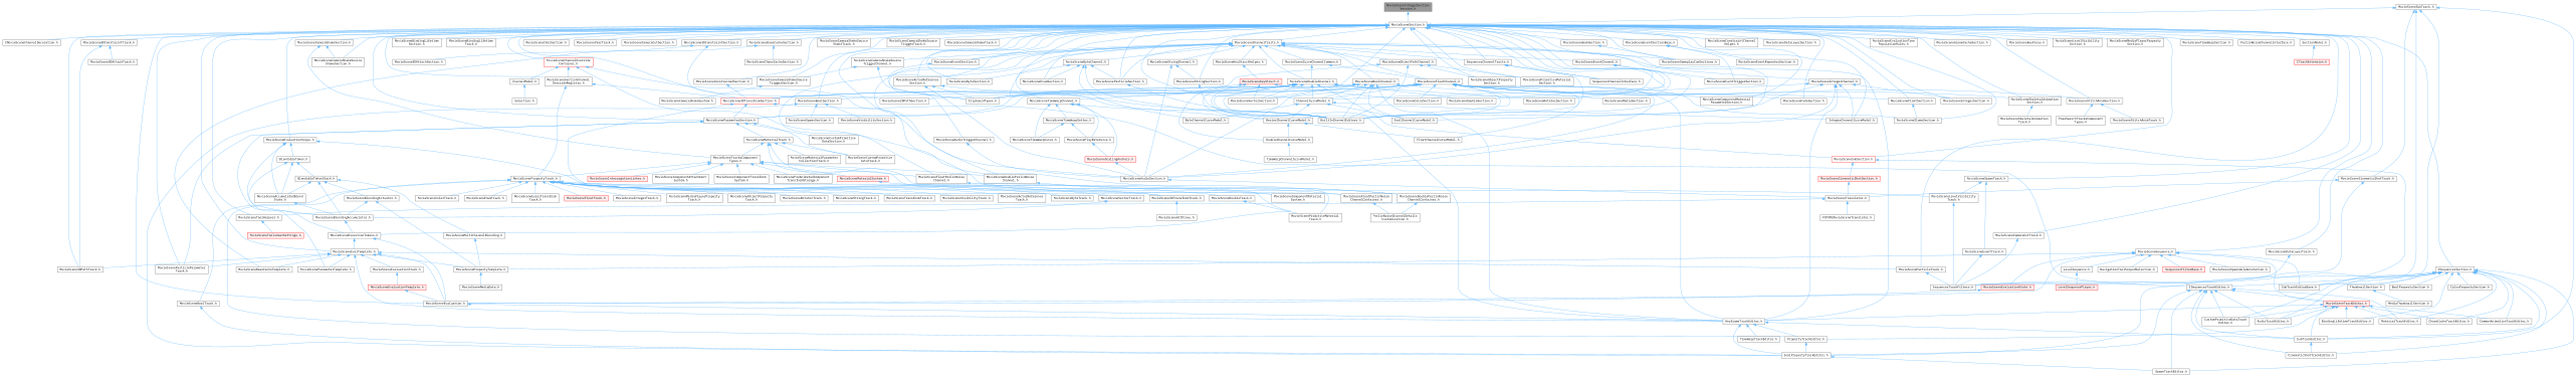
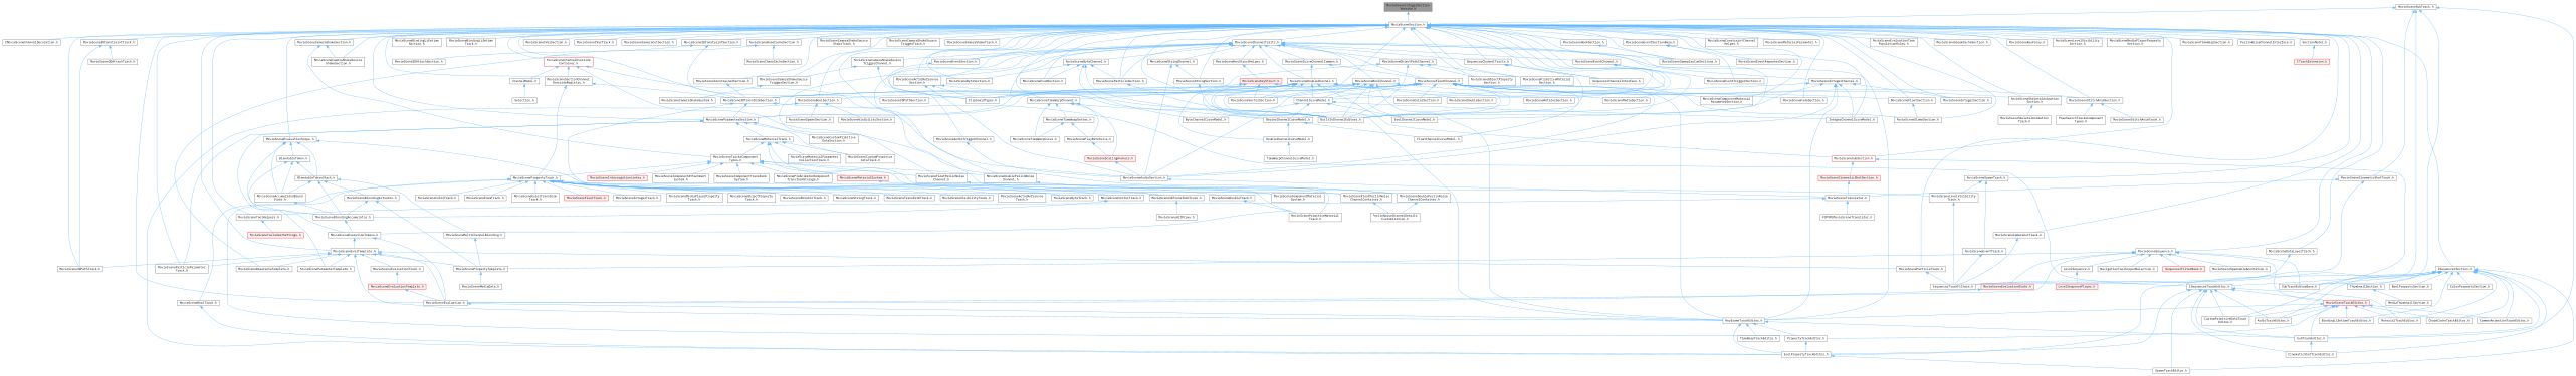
  digraph {
    fontname="IBM Plex Mono"
    node [color=grey40 fillcolor=white fontname="IBM Plex Mono" fontsize=10 shape=box style=filled]
    edge [color=steelblue1 dir=back fontname="IBM Plex Mono" fontsize=10 labelfontname=Helvetica labelfontsize=10 style=solid]
    n1 [color=gray40 fillcolor=grey60 fontcolor=black height=0.2 label="MovieSceneIntegerSection\lVersion.h" width=0.4]
    n2 [height=0.2 label="MovieSceneSection.h" width=0.4]
    n3 [height=0.2 label="BezierChannelCurveModel.h" width=0.4]
    n4 [height=0.2 label="BoolChannelCurveModel.h" width=0.4]
    n5 [height=0.2 label="ChannelCurveModel.h" width=0.4]
    n6 [height=0.2 label="IntegerChannelCurveModel.h" width=0.4]
    n7 [height=0.2 label="IMovieSceneChannelDecoration.h" width=0.4]
    n8 [height=0.2 label="ISequencerSection.h" width=0.4]
    n9 [height=0.2 label="MovieScene3DConstraintSection.h" width=0.4]
    n10 [height=0.2 label="MovieScene3DConstraintTrack.h" width=0.4]
    n11 [height=0.2 label="MovieScene3DPathTrack.h" width=0.4]
-   n12 [color=red height=0.2 label="MovieScene3DTransformSection.h" width=0.4]
+   n12 [height=0.2 label="MovieScene3DTransformSection.h" width=0.4]
    n13 [height=0.2 label="MovieSceneParameterSection.h" width=0.4]
    n14 [height=0.2 label="MovieSceneParticleParameter\lTrack.h" width=0.4]
    n15 [height=0.2 label="MovieSceneActorReference\lSection.h" width=0.4]
    n16 [height=0.2 label="MovieSceneAudioSection.h" width=0.4]
    n17 [height=0.2 label="MovieSceneToolHelpers.h" width=0.4]
    n18 [height=0.2 label="MovieSceneBaseCacheSection.h" width=0.4]
    n19 [height=0.2 label="MovieSceneBindingLifetime\lSection.h" width=0.4]
    n20 [height=0.2 label="MovieSceneBindingLifetime\lTrack.h" width=0.4]
    n21 [height=0.2 label="MovieSceneBoolSection.h" width=0.4]
    n22 [height=0.2 label="MovieSceneByteSection.h" width=0.4]
    n23 [height=0.2 label="MovieSceneCVarSection.h" width=0.4]
    n24 [height=0.2 label="MovieSceneCVarTrack.h" width=0.4]
    n25 [height=0.2 label="MovieSceneCameraCutSection.h" width=0.4]
    n26 [height=0.2 label="MovieSceneCameraCutTrack.h" width=0.4]
    n27 [height=0.2 label="MovieSceneCameraShakeSection.h" width=0.4]
    n28 [height=0.2 label="MovieSceneCameraShakeSource\lShakeSection.h" width=0.4]
    n29 [height=0.2 label="MovieSceneCameraShakeSource\lShakeTrack.h" width=0.4]
    n30 [height=0.2 label="MovieSceneCameraShakeSource\lTriggerSection.h" width=0.4]
    n31 [height=0.2 label="MovieSceneCameraShakeSource\lTriggerTrack.h" width=0.4]
    n32 [height=0.2 label="MovieSceneCameraShakeTrack.h" width=0.4]
    n33 [color=red height=0.2 label="MovieSceneChannelOverride\lContainer.h" width=0.4]
    n34 [height=0.2 label="MovieSceneSectionChannel\lOverrideRegistry.h" width=0.4]
    n35 [height=0.2 label="MovieSceneChannelTraits.h" width=0.4]
    n36 [height=0.2 label="MovieSceneMediaSection.h" width=0.4]
    n37 [height=0.2 label="MovieSceneEnumSection.h" width=0.4]
    n38 [height=0.2 label="MovieSceneParticleSection.h" width=0.4]
    n39 [height=0.2 label="MovieSceneDoubleSection.h" width=0.4]
    n40 [height=0.2 label="MovieSceneRotatorSection.h" width=0.4]
    n41 [color=red height=0.2 label="MovieSceneSubSection.h" width=0.4]
    n42 [height=0.2 label="MovieSceneVectorSection.h" width=0.4]
    n43 [height=0.2 label="MovieSceneColorSection.h" width=0.4]
    n44 [height=0.2 label="MovieSceneComponentMaterial\lParameterSection.h" width=0.4]
    n45 [height=0.2 label="MovieSceneFadeSection.h" width=0.4]
    n46 [height=0.2 label="MovieSceneFloatSection.h" width=0.4]
    n47 [height=0.2 label="MovieSceneSlomoSection.h" width=0.4]
    n48 [height=0.2 label="MovieSceneSkeletalAnimation\lSection.h" width=0.4]
    n49 [height=0.2 label="MovieSceneStitchAnimSection.h" width=0.4]
    n50 [height=0.2 label="MovieSceneEventSection.h" width=0.4]
    n51 [height=0.2 label="MovieSceneGameplayCueSections.h" width=0.4]
    n52 [height=0.2 label="MovieSceneIntegerSection.h" width=0.4]
    n53 [height=0.2 label="MovieSceneObjectProperty\lSection.h" width=0.4]
    n54 [height=0.2 label="MovieScenePrimitiveMaterial\lSection.h" width=0.4]
    n55 [height=0.2 label="MovieSceneStringSection.h" width=0.4]
    n56 [height=0.2 label="SequencerChannelTraits.h" width=0.4]
    n57 [height=0.2 label="SequencerChannelInterface.h" width=0.4]
    n58 [height=0.2 label="MovieSceneConstrainedSection.h" width=0.4]
    n59 [height=0.2 label="MovieSceneConstraintChannel\lHelper.h" width=0.4]
-   n60 [height=0.2 label="MovieSceneDataLayerSection.h" width=0.4]
+   n60 [height=0.2 label="MovieSceneMaterialParameter.h" width=0.4]
    n61 [height=0.2 label="MovieSceneDataLayerTrack.h" width=0.4]
    n62 [height=0.2 label="MovieSceneEvalTemplate.h" width=0.4]
    n63 [height=0.2 label="MovieSceneEvaluation.h" width=0.4]
    n64 [height=0.2 label="MovieSceneParticleTrack.h" width=0.4]
    n65 [height=0.2 label="MovieSceneEvaluationScope.h" width=0.4]
    n66 [height=0.2 label="MovieSceneEvaluationTree\lPopulationRules.h" width=0.4]
    n67 [height=0.2 label="MovieSceneEventSectionBase.h" width=0.4]
    n68 [height=0.2 label="MovieSceneGroomCacheSection.h" width=0.4]
    n69 [height=0.2 label="MovieSceneHookSection.h" width=0.4]
    n70 [height=0.2 label="MovieSceneKeyProxy.h" width=0.4]
    n71 [height=0.2 label="MovieSceneLevelVisibility\lSection.h" width=0.4]
    n72 [height=0.2 label="MovieSceneMediaPlayerProperty\lSection.h" width=0.4]
    n73 [height=0.2 label="MovieSceneSequence.h" width=0.4]
    n74 [height=0.2 label="MovieSceneSpawnTrack.h" width=0.4]
    n75 [height=0.2 label="MovieSceneTimeWarpSection.h" width=0.4]
    n76 [height=0.2 label="PerlinNoiseChannelInterface.h" width=0.4]
    n77 [height=0.2 label="SectionModel.h" width=0.4]
    n78 [height=0.2 label="DoubleChannelCurveModel.h" width=0.4]
    n79 [height=0.2 label="FloatChannelCurveModel.h" width=0.4]
    n80 [height=0.2 label="ByteChannelCurveModel.h" width=0.4]
    n81 [height=0.2 label="AudioTrackEditor.h" width=0.4]
    n82 [height=0.2 label="BindingLifetimeTrackEditor.h" width=0.4]
    n83 [height=0.2 label="BoolPropertySection.h" width=0.4]
    n84 [height=0.2 label="BoolPropertyTrackEditor.h" width=0.4]
    n85 [height=0.2 label="SpawnTrackEditor.h" width=0.4]
    n86 [height=0.2 label="ChaosCacheTrackEditor.h" width=0.4]
    n87 [height=0.2 label="CinematicShotTrackEditor.h" width=0.4]
    n88 [height=0.2 label="ColorPropertySection.h" width=0.4]
    n89 [height=0.2 label="CommonAnimationTrackEditor.h" width=0.4]
    n90 [height=0.2 label="CustomPrimitiveDataTrack\lEditor.h" width=0.4]
    n91 [height=0.2 label="ISequencerTrackEditor.h" width=0.4]
    n92 [height=0.2 label="MaterialTrackEditor.h" width=0.4]
    n93 [height=0.2 label="SubTrackEditor.h" width=0.4]
    n94 [height=0.2 label="SubTrackEditorBase.h" width=0.4]
    n95 [height=0.2 label="ThumbnailSection.h" width=0.4]
    n96 [height=0.2 label="MovieScene3DAttachSection.h" width=0.4]
    n97 [height=0.2 label="MovieScene3DPathSection.h" width=0.4]
    n98 [height=0.2 label="MovieScene3DAttachTrack.h" width=0.4]
    n99 [height=0.2 label="MovieScene3DTransformTrack.h" width=0.4]
    n100 [height=0.2 label="MovieSceneCustomPrimitive\lDataSection.h" width=0.4]
    n101 [height=0.2 label="MovieSceneCustomPrimitive\lDataTrack.h" width=0.4]
    n102 [height=0.2 label="MovieSceneMaterialTrack.h" width=0.4]
    n103 [height=0.2 label="MovieSceneParameterTemplate.h" width=0.4]
    n104 [height=0.2 label="BuiltInChannelEditors.h" width=0.4]
    n105 [height=0.2 label="ClipboardTypes.h" width=0.4]
    n106 [height=0.2 label="MovieSceneTranslator.h" width=0.4]
    n107 [color=red fillcolor="#FFF0F0" height=0.2 label="MovieSceneToolsUserSettings.h" width=0.4]
    n108 [height=0.2 label="MovieSceneBaseCacheTemplate.h" width=0.4]
    n109 [height=0.2 label="MovieSceneChaosCacheSection.h" width=0.4]
    n110 [height=0.2 label="MovieSceneSpawnSection.h" width=0.4]
    n111 [height=0.2 label="MovieSceneVisibilitySection.h" width=0.4]
    n112 [height=0.2 label="SequencerTrackFilters.h" width=0.4]
    n113 [height=0.2 label="MovieSceneTracksComponent\lTypes.h" width=0.4]
    n114 [height=0.2 label="MovieSceneCameraShakeSystem.h" width=0.4]
    n115 [height=0.2 label="MovieSceneDoublePerlinNoise\lChannelContainer.h" width=0.4]
    n116 [height=0.2 label="MovieSceneFloatPerlinNoise\lChannelContainer.h" width=0.4]
    n117 [height=0.2 label="ChannelModel.h" width=0.4]
    n118 [height=0.2 label="MovieScenePropertyTrack.h" width=0.4]
    n119 [height=0.2 label="KeyframeTrackEditor.h" width=0.4]
    n120 [height=0.2 label="MovieSceneDoublePerlinNoise\lChannel.h" width=0.4]
    n121 [height=0.2 label="MovieSceneFloatPerlinNoise\lChannel.h" width=0.4]
    n122 [height=0.2 label="MovieSceneAudioTriggerChannel.h" width=0.4]
    n123 [height=0.2 label="MovieSceneBoolChannel.h" width=0.4]
    n124 [height=0.2 label="MovieSceneByteChannel.h" width=0.4]
    n125 [height=0.2 label="MovieSceneCameraShakeSource\lTriggerChannel.h" width=0.4]
    n126 [height=0.2 label="MovieSceneCurveChannelCommon.h" width=0.4]
    n127 [height=0.2 label="MovieSceneDoubleChannel.h" width=0.4]
    n128 [height=0.2 label="MovieSceneTimeWarpChannel.h" width=0.4]
    n129 [height=0.2 label="MovieSceneFloatChannel.h" width=0.4]
    n130 [height=0.2 label="MovieSceneEventChannel.h" width=0.4]
    n131 [height=0.2 label="MovieSceneIntegerChannel.h" width=0.4]
    n132 [height=0.2 label="MovieSceneKeyStructHelper.h" width=0.4]
    n133 [height=0.2 label="MovieSceneObjectPathChannel.h" width=0.4]
    n134 [height=0.2 label="MovieSceneStringChannel.h" width=0.4]
    n135 [color=red fillcolor="#FFF0F0" height=0.2 label="MovieSceneCinematicShotSection.h" width=0.4]
    n136 [height=0.2 label="MovieSceneSkeletalAnimation\lTrack.h" width=0.4]
    n137 [height=0.2 label="MovieSceneStitchAnimTrack.h" width=0.4]
    n138 [height=0.2 label="PoseSearchTracksComponent\lTypes.h" width=0.4]
    n139 [height=0.2 label="MovieSceneEvaluationTrack.h" width=0.4]
    n140 [height=0.2 label="MovieScenePropertyTemplate.h" width=0.4]
    n141 [height=0.2 label="BlendableToken.h" width=0.4]
    n142 [height=0.2 label="BlendableTokenStack.h" width=0.4]
    n143 [height=0.2 label="MovieSceneAccumulatedBlend\lState.h" width=0.4]
    n144 [height=0.2 label="MovieSceneBlendingAccumulator.h" width=0.4]
    n145 [height=0.2 label="MovieSceneExecutionTokens.h" width=0.4]
    n146 [height=0.2 label="MovieSceneEventTriggerSection.h" width=0.4]
    n147 [height=0.2 label="MovieSceneEventRepeaterSection.h" width=0.4]
    n148 [color=red fillcolor="#FFF0F0" height=0.2 label="MovieSceneTrackEditor.h" width=0.4]
    n149 [height=0.2 label="LevelSequence.h" width=0.4]
    n150 [color=red fillcolor="#FFF0F0" height=0.2 label="MovieSceneEvaluationState.h" width=0.4]
    n151 [height=0.2 label="MovieSceneSpawnableAnnotation.h" width=0.4]
    n152 [height=0.2 label="NavigationToolScopedSelection.h" width=0.4]
    n153 [color=red fillcolor="#FFF0F0" height=0.2 label="SequencerFilterBase.h" width=0.4]
    n154 [height=0.2 label="MovieSceneLevelVisibility\lTrack.h" width=0.4]
    n155 [height=0.2 label="MovieSceneEventTrack.h" width=0.4]
    n156 [height=0.2 label="MovieSceneSubTrack.h" width=0.4]
    n157 [height=0.2 label="MovieSceneCinematicShotTrack.h" width=0.4]
    n158 [color=red fillcolor="#FFF0F0" height=0.2 label="ITrackExtension.h" width=0.4]
    n159 [height=0.2 label="TimeWarpChannelCurveModel.h" width=0.4]
    n160 [height=0.2 label="MediaThumbnailSection.h" width=0.4]
    n161 [height=0.2 label="PropertyTrackEditor.h" width=0.4]
    n162 [height=0.2 label="TimeWarpTrackEditor.h" width=0.4]
    n163 [height=0.2 label="MovieSceneHitProxy.h" width=0.4]
    n164 [height=0.2 label="MovieSceneComponentMaterial\lSystem.h" width=0.4]
    n165 [height=0.2 label="MovieSceneMaterialParameter\lCollectionTrack.h" width=0.4]
    n166 [height=0.2 label="MovieScenePrimitiveMaterial\lTrack.h" width=0.4]
    n167 [height=0.2 label="MovieSceneComponentAttachment\lSystem.h" width=0.4]
    n168 [height=0.2 label="MovieSceneComponentTransform\lSystem.h" width=0.4]
    n169 [color=red fillcolor="#FFF0F0" height=0.2 label="MovieSceneInterrogationLinker.h" width=0.4]
    n170 [color=red fillcolor="#FFF0F0" height=0.2 label="MovieSceneMaterialSystem.h" width=0.4]
    n171 [height=0.2 label="MovieScenePreAnimatedComponent\lTransformStorage.h" width=0.4]
    n172 [height=0.2 label="MovieSceneActorReference\lTrack.h" width=0.4]
    n173 [height=0.2 label="MovieSceneBoolTrack.h" width=0.4]
    n174 [height=0.2 label="MovieSceneByteTrack.h" width=0.4]
    n175 [height=0.2 label="MovieSceneColorTrack.h" width=0.4]
    n176 [height=0.2 label="MovieSceneDoubleTrack.h" width=0.4]
    n177 [height=0.2 label="MovieSceneEnumTrack.h" width=0.4]
    n178 [height=0.2 label="MovieSceneEulerTransform\lTrack.h" width=0.4]
    n179 [color=red fillcolor="#FFF0F0" height=0.2 label="MovieSceneFloatTrack.h" width=0.4]
    n180 [height=0.2 label="MovieSceneIntegerTrack.h" width=0.4]
    n181 [height=0.2 label="MovieSceneMediaPlayerProperty\lTrack.h" width=0.4]
    n182 [height=0.2 label="MovieSceneObjectProperty\lTrack.h" width=0.4]
    n183 [height=0.2 label="MovieSceneRotatorTrack.h" width=0.4]
    n184 [height=0.2 label="MovieSceneStringTrack.h" width=0.4]
    n185 [height=0.2 label="MovieSceneTransformTrack.h" width=0.4]
    n186 [height=0.2 label="MovieSceneVectorTrack.h" width=0.4]
    n187 [height=0.2 label="MovieSceneVisibilityTrack.h" width=0.4]
    n188 [height=0.2 label="PerlinNoiseChannelDetails\lCustomization.h" width=0.4]
    n189 [height=0.2 label="FCPXMLMovieSceneTranslator.h" width=0.4]
    n190 [height=0.2 label="Selection.h" width=0.4]
    n191 [height=0.2 label="MovieScenePlayRateCurve.h" width=0.4]
    n192 [color=red fillcolor="#FFF0F0" height=0.2 label="MovieSceneScalingAnchors.h" width=0.4]
    n193 [height=0.2 label="MovieSceneTimeWarpCurve.h" width=0.4]
    n194 [height=0.2 label="MovieSceneTimeWarpGetter.h" width=0.4]
    n195 [color=red fillcolor="#FFF0F0" height=0.2 label="MovieSceneKeyStruct.h" width=0.4]
    n196 [color=red fillcolor="#FFF0F0" height=0.2 label="MovieSceneEvaluationTemplate.h" width=0.4]
    n197 [height=0.2 label="MovieSceneMediaData.h" width=0.4]
    n198 [height=0.2 label="MovieSceneBlendingActuator.h" width=0.4]
    n199 [height=0.2 label="MovieSceneMultiChannelBlending.h" width=0.4]
    n200 [color=red fillcolor="#FFF0F0" height=0.2 label="LevelSequencePlayer.h" width=0.4]
    n1 -> n2
    n2 -> n3
    n2 -> n4
    n2 -> n5
    n2 -> n6
    n2 -> n7
    n2 -> n8
    n2 -> n9
    n2 -> n10
    n2 -> n11
    n2 -> n12
    n2 -> n13
    n2 -> n14
    n2 -> n15
    n2 -> n16
    n2 -> n17
    n2 -> n18
    n2 -> n19
    n2 -> n20
    n2 -> n21
    n2 -> n22
    n2 -> n23
    n2 -> n24
    n2 -> n25
    n2 -> n26
    n2 -> n27
    n2 -> n28
    n2 -> n29
    n2 -> n30
    n2 -> n31
    n2 -> n32
    n2 -> n33
    n2 -> n34
    n2 -> n35
    n2 -> n36
    n2 -> n37
    n2 -> n38
    n2 -> n39
    n2 -> n40
    n2 -> n41
    n2 -> n42
    n2 -> n43
    n2 -> n44
    n2 -> n45
    n2 -> n46
    n2 -> n47
    n2 -> n48
    n2 -> n49
    n2 -> n50
    n2 -> n51
    n2 -> n52
    n2 -> n53
    n2 -> n54
    n2 -> n55
    n2 -> n56
    n2 -> n57
    n2 -> n58
    n2 -> n59
    n2 -> n60
    n2 -> n61
    n2 -> n62
    n2 -> n63
    n2 -> n64
    n2 -> n65
    n2 -> n66
    n2 -> n67
    n2 -> n68
    n2 -> n69
    n2 -> n70
    n2 -> n71
    n2 -> n72
    n2 -> n73
    n2 -> n74
    n2 -> n75
    n2 -> n76
    n2 -> n77
    n3 -> n78
    n3 -> n79
    n5 -> n3
    n5 -> n4
    n5 -> n6
    n5 -> n80
    n8 -> n81
    n8 -> n82
    n8 -> n83
    n8 -> n84
    n8 -> n85
    n8 -> n86
    n8 -> n87
    n8 -> n88
    n8 -> n89
    n8 -> n90
    n8 -> n91
    n8 -> n92
    n8 -> n93
    n8 -> n94
    n8 -> n95
    n9 -> n96
    n9 -> n97
    n10 -> n11
    n10 -> n98
    n12 -> n13
    n12 -> n91
    n12 -> n99
    n13 -> n14
    n13 -> n100
    n13 -> n101
    n13 -> n102
    n13 -> n103
    n15 -> n16
    n15 -> n104
    n15 -> n105
    n16 -> n106
    n17 -> n107
    n18 -> n108
    n18 -> n109
    n21 -> n84
    n21 -> n110
    n21 -> n111
    n26 -> n112
    n27 -> n28
    n27 -> n113
    n30 -> n114
    n33 -> n34
    n33 -> n115
    n33 -> n116
    n33 -> n117
    n34 -> n12
    n34 -> n118
    n35 -> n15
    n35 -> n38
    n35 -> n50
    n35 -> n51
    n35 -> n56
    n35 -> n119
    n35 -> n120
    n35 -> n121
    n35 -> n122
    n35 -> n123
    n35 -> n124
    n35 -> n125
    n35 -> n126
    n35 -> n127
    n35 -> n128
    n35 -> n129
    n35 -> n130
    n35 -> n131
    n35 -> n132
    n35 -> n133
    n35 -> n134
    n38 -> n104
    n41 -> n94
    n41 -> n135
    n46 -> n47
    n48 -> n136
    n49 -> n137
    n49 -> n138
    n50 -> n105
    n55 -> n104
    n56 -> n57
    n56 -> n104
    n58 -> n12
    n61 -> n112
    n62 -> n11
    n62 -> n14
    n62 -> n63
    n62 -> n64
    n62 -> n103
    n62 -> n108
    n62 -> n119
    n62 -> n139
    n62 -> n140
    n63 -> n119
    n64 -> n112
    n65 -> n141
+   n65 -> n142
    n65 -> n143
    n65 -> n144
    n65 -> n145
    n67 -> n146
    n67 -> n147
    n69 -> n51
    n73 -> n63
    n73 -> n94
    n73 -> n140
    n73 -> n148
    n73 -> n149
    n73 -> n150
    n73 -> n151
    n73 -> n152
    n73 -> n153
    n74 -> n154
    n74 -> n155
    n77 -> n158
    n78 -> n159
    n84 -> n85
    n91 -> n81
    n91 -> n84
    n91 -> n85
    n91 -> n87
    n91 -> n90
    n91 -> n92
    n91 -> n93
    n91 -> n148
    n93 -> n87
    n95 -> n160
    n99 -> n163
    n102 -> n101
    n102 -> n113
    n102 -> n164
    n102 -> n165
    n102 -> n166
    n106 -> n17
    n106 -> n189
    n113 -> n118
    n113 -> n120
    n113 -> n121
    n113 -> n167
    n113 -> n168
    n113 -> n169
    n113 -> n170
    n113 -> n171
    n115 -> n188
    n116 -> n188
    n117 -> n190
    n118 -> n99
    n118 -> n154
    n118 -> n161
    n118 -> n172
    n118 -> n173
    n118 -> n174
    n118 -> n175
    n118 -> n176
    n118 -> n177
    n118 -> n178
    n118 -> n179
    n118 -> n180
    n118 -> n181
    n118 -> n182
    n118 -> n183
    n118 -> n184
    n118 -> n185
    n118 -> n186
    n118 -> n187
    n119 -> n84
    n119 -> n93
    n119 -> n161
    n119 -> n162
    n120 -> n115
    n121 -> n116
    n122 -> n16
    n123 -> n4
    n123 -> n5
    n123 -> n13
    n123 -> n16
    n123 -> n21
    n123 -> n36
    n123 -> n104
    n123 -> n119
    n124 -> n22
    n124 -> n37
    n124 -> n38
    n124 -> n80
    n124 -> n104
    n125 -> n30
    n125 -> n105
    n126 -> n127
    n126 -> n129
    n127 -> n3
    n127 -> n5
    n127 -> n12
    n127 -> n39
    n127 -> n40
    n127 -> n41
    n127 -> n42
    n127 -> n78
    n127 -> n104
    n127 -> n105
    n127 -> n119
    n127 -> n128
    n128 -> n104
    n128 -> n191
    n128 -> n192
    n128 -> n193
    n128 -> n194
    n129 -> n3
    n129 -> n5
    n129 -> n12
    n129 -> n13
    n129 -> n16
    n129 -> n42
    n129 -> n43
    n129 -> n44
    n129 -> n45
    n129 -> n46
    n129 -> n47
    n129 -> n48
    n129 -> n49
    n129 -> n79
    n129 -> n97
    n129 -> n104
    n129 -> n105
    n129 -> n119
    n130 -> n104
    n130 -> n146
    n131 -> n5
    n131 -> n6
    n131 -> n16
    n131 -> n52
    n131 -> n104
    n131 -> n119
    n132 -> n195
    n133 -> n53
    n133 -> n54
    n133 -> n104
    n133 -> n105
    n134 -> n16
    n134 -> n55
    n135 -> n106
    n139 -> n196
    n140 -> n197
    n141 -> n142
    n141 -> n143
    n141 -> n145
    n142 -> n143
    n142 -> n144
    n142 -> n198
    n142 -> n199
    n143 -> n144
    n144 -> n145
    n145 -> n62
    n145 -> n63
    n148 -> n81
    n148 -> n82
    n148 -> n86
    n148 -> n89
    n148 -> n90
    n148 -> n92
    n148 -> n93
    n148 -> n119
    n148 -> n161
    n149 -> n200
    n150 -> n63
    n154 -> n112
    n155 -> n112
    n156 -> n2
    n156 -> n93
    n156 -> n94
    n156 -> n112
    n156 -> n157
    n157 -> n106
    n157 -> n112
    n161 -> n84
    n170 -> n164
    n173 -> n84
    n176 -> n166
    n186 -> n144
    n191 -> n192
    n192 -> n16
    n194 -> n191
    n194 -> n193
    n195 -> n12
    n195 -> n42
    n195 -> n43
    n195 -> n104
    n196 -> n63
    n198 -> n140
    n198 -> n144
    n199 -> n140
  }
